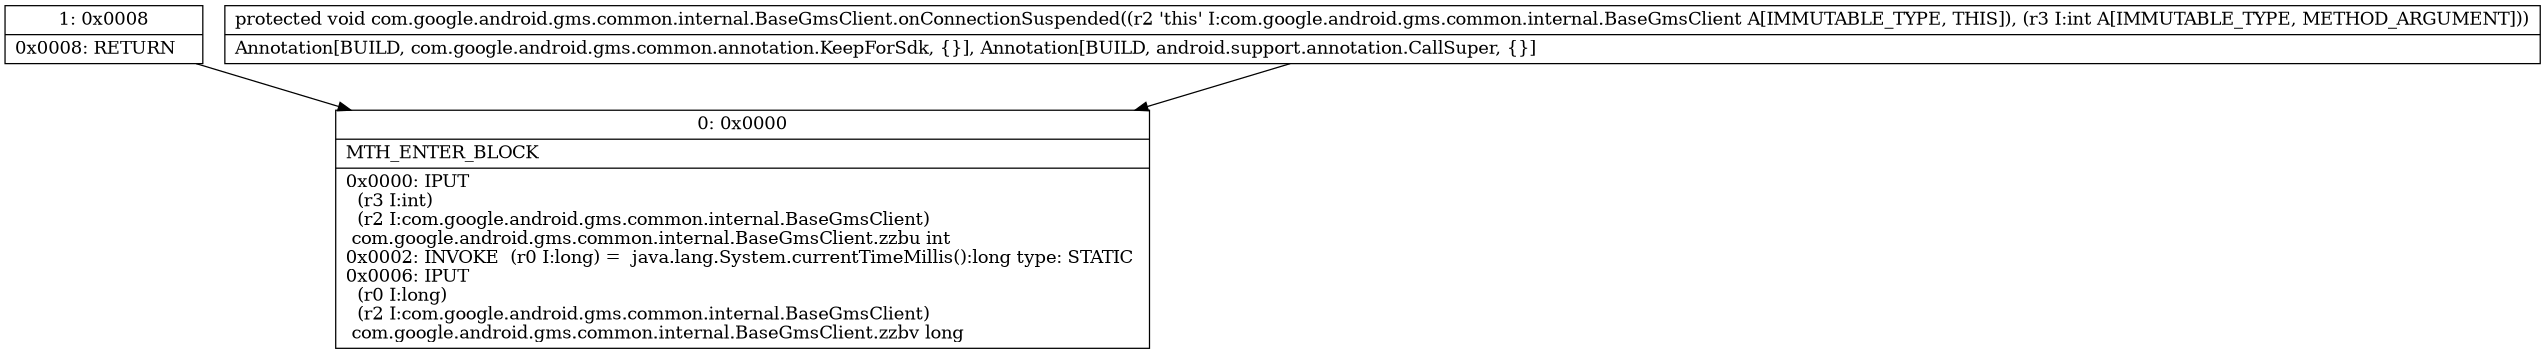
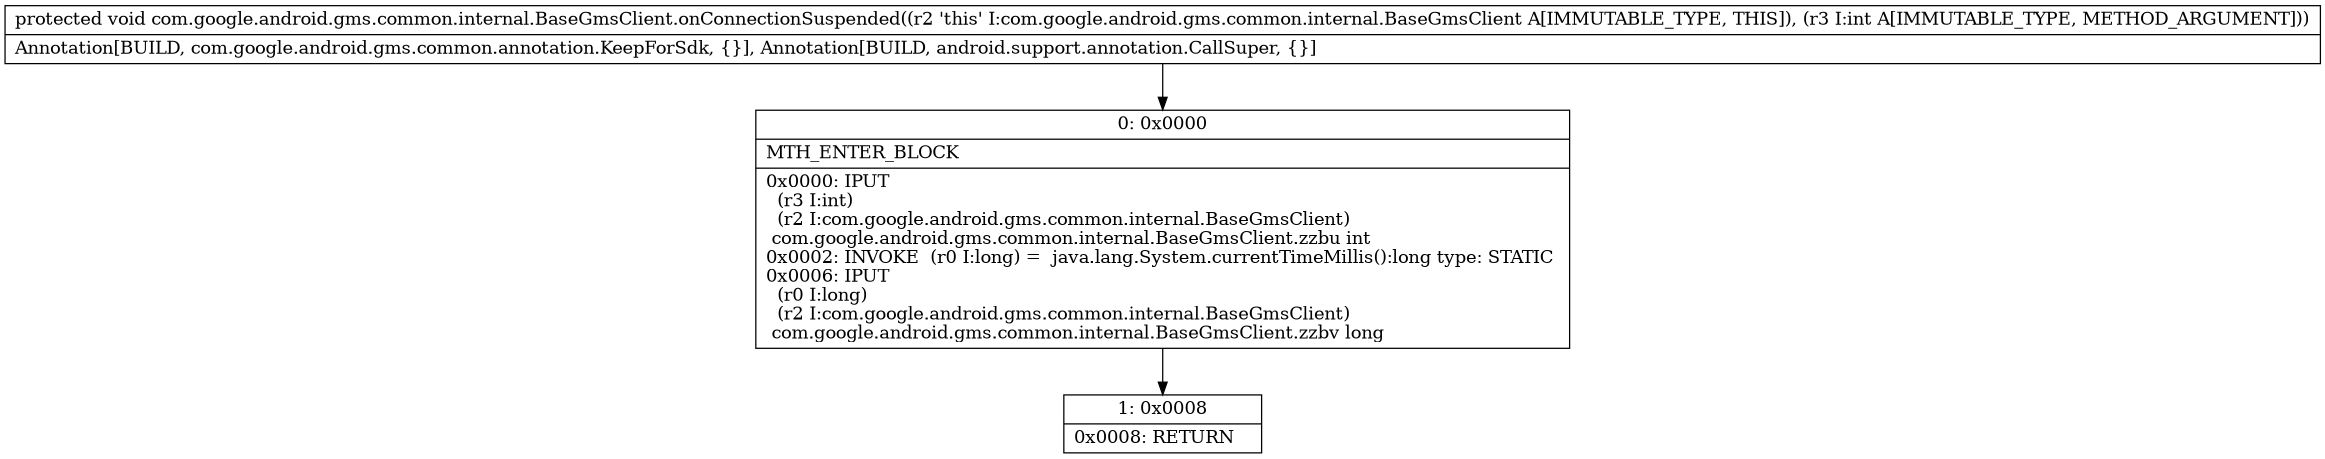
  digraph {
    node [shape=record]
    n1 [label="{0\:\ 0x0000|MTH_ENTER_BLOCK\l|0x0000: IPUT  \l  (r3 I:int)\l  (r2 I:com.google.android.gms.common.internal.BaseGmsClient)\l com.google.android.gms.common.internal.BaseGmsClient.zzbu int \l0x0002: INVOKE  (r0 I:long) =  java.lang.System.currentTimeMillis():long type: STATIC \l0x0006: IPUT  \l  (r0 I:long)\l  (r2 I:com.google.android.gms.common.internal.BaseGmsClient)\l com.google.android.gms.common.internal.BaseGmsClient.zzbv long \l}"]
    n2 [label="{1\:\ 0x0008|0x0008: RETURN   \l}"]
    n3 [label="{protected void com.google.android.gms.common.internal.BaseGmsClient.onConnectionSuspended((r2 'this' I:com.google.android.gms.common.internal.BaseGmsClient A[IMMUTABLE_TYPE, THIS]), (r3 I:int A[IMMUTABLE_TYPE, METHOD_ARGUMENT]))  | Annotation[BUILD, com.google.android.gms.common.annotation.KeepForSdk, \{\}], Annotation[BUILD, android.support.annotation.CallSuper, \{\}]\l}"]
-   n2 -> n1
+   n1 -> n2
    n3 -> n1
  }
